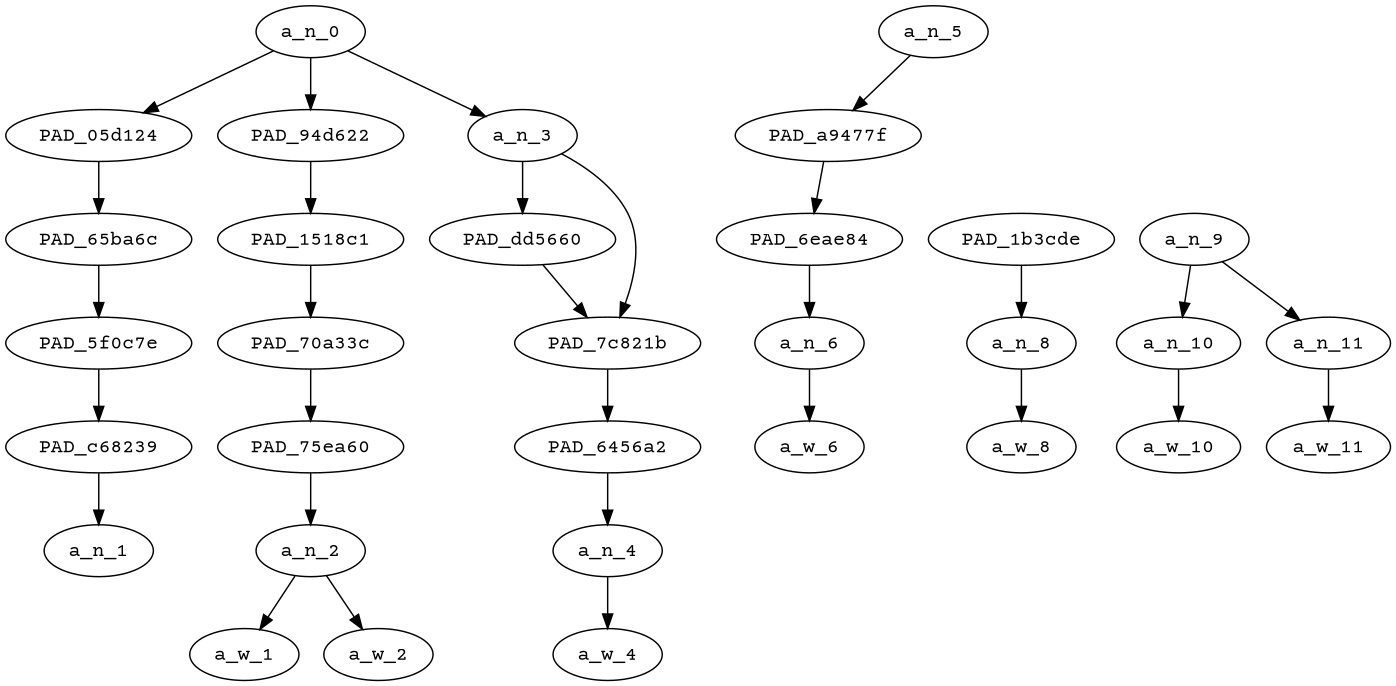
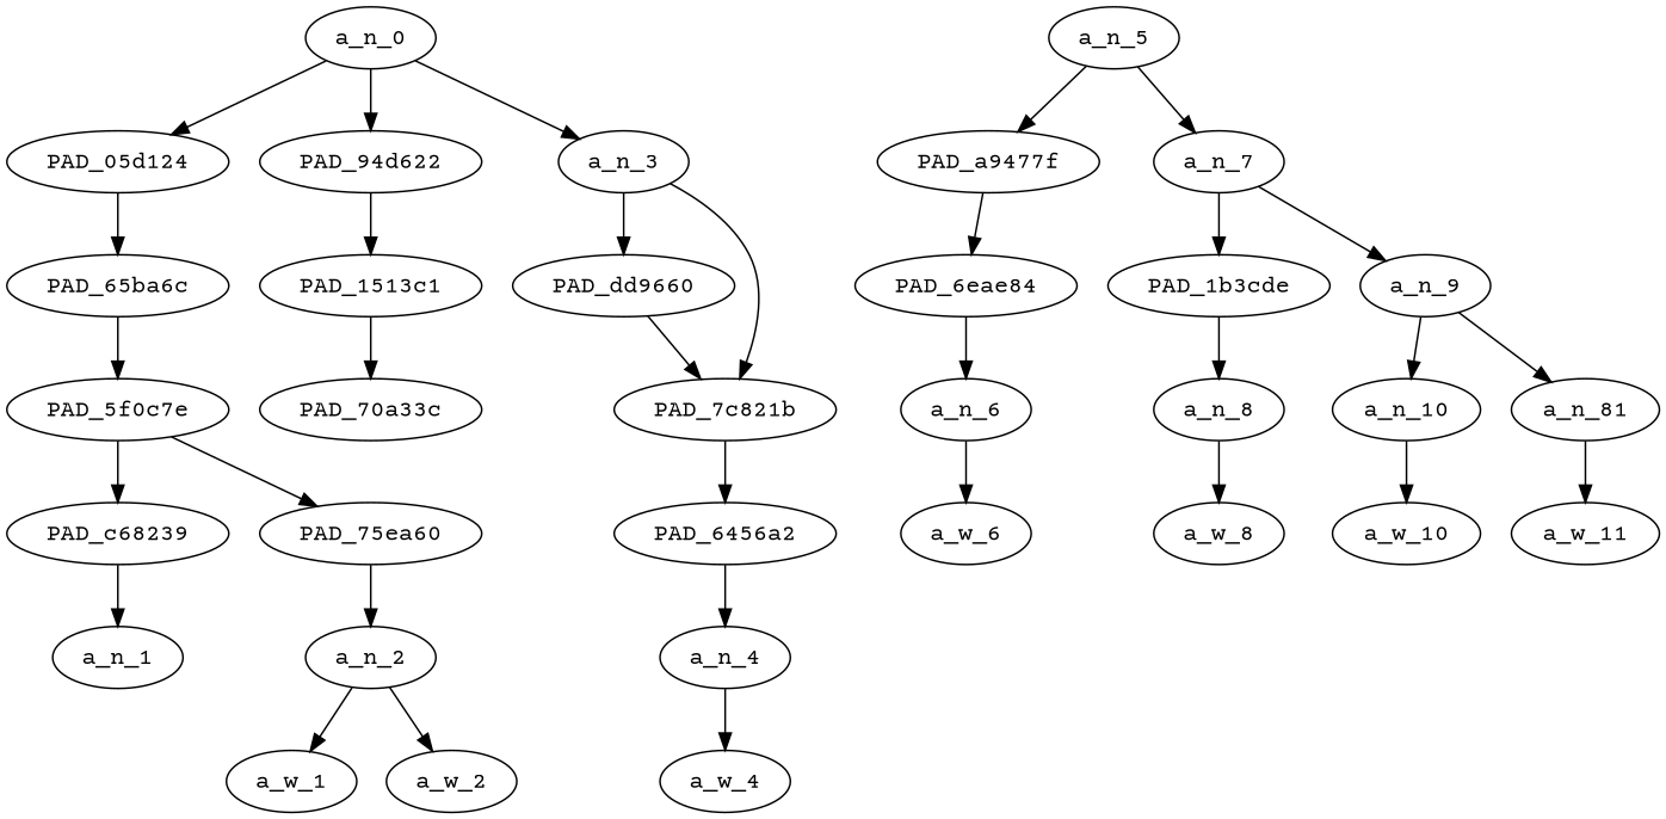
  strict digraph {
    fontname="Courier Prime"
    node [div_dir=1 fontname="Courier Prime" index=0 level=1 text_span="[0]" value=0.08514875]
    edge [fontname="Courier Prime"]
    a_n_0 [level=6 text_span="[0, 1, 2, 3, 4, 5, 6]" value=0.99999996]
    PAD_05d124 [level=5]
    PAD_94d622 [index=1 level=5 text_span="[1]" value=0.06690866]
    a_n_3 [index=2 level=5 text_span="[2, 3, 4, 5, 6]" value=0.84766726]
    n5 [label=PAD_65ba6c level=4]
-   PAD_1518c1 [index=1 level=4 text_span="[1]" value=0.06690866]
-   PAD_dd9660 [index=2 level=4 text_span="[2]" value=0.07084543 label=PAD_dd5660]
+   PAD_1518c1 [index=1 level=4 text_span="[1]" value=0.06690866 label=PAD_1513c1]
+   PAD_dd9660 [index=2 level=4 text_span="[2]" value=0.07084543]
    PAD_7c821b [index=2 level=3 text_span="[2]" value=0.07084543]
    PAD_5f0c7e [level=3]
    PAD_70a33c [index=1 level=3 text_span="[1]" value=0.06690866]
    a_n_5 [index=3 level=4 text_span="[3, 4, 5, 6]" value=0.77658686]
    PAD_a9477f [index=3 level=3 text_span="[3]" value=0.05783601]
+   a_n_7 [index=4 level=3 text_span="[4, 5, 6]" value=0.71854617]
    PAD_c68239 [level=2]
    a_n_1
    a_w_1 [div_dir=0 level=0 value="<user>"]
    PAD_75ea60 [index=1 level=2 text_span="[1]" value=0.06690866]
    a_n_2 [index=1 text_span="[1]" value=0.06690866]
    a_w_2 [div_dir=0 index=1 level=0 text_span="[1]" value=you]
    PAD_6456a2 [index=2 level=2 text_span="[2]" value=0.07084543]
    PAD_6eae84 [index=3 level=2 text_span="[3]" value=0.05783601]
    PAD_1b3cde [index=4 level=2 text_span="[4]" value=0.20917532]
    a_n_9 [index=5 level=2 text_span="[5, 6]" value=0.50934488]
    a_n_4 [index=2 text_span="[2]" value=0.07084543]
    a_w_4 [div_dir=0 index=2 level=0 text_span="[2]" value=me]
    a_n_6 [index=3 text_span="[3]" value=0.05783601]
    a_n_8 [index=4 text_span="[4]" value=0.20917532]
    a_n_10 [div_dir=-1 index=5 text_span="[5]" value=0.15354442]
-   a_n_11 [index=6 text_span="[6]" value=0.35578849]
+   a_n_11 [index=6 text_span="[6]" value=0.35578849 label=a_n_81]
    a_w_6 [div_dir=0 index=3 level=0 text_span="[3]" value=being]
    a_w_8 [div_dir=0 index=4 level=0 text_span="[4]" value=retarded]
    a_w_10 [div_dir=0 index=5 level=0 text_span="[5]" value=elderly]
    a_w_11 [div_dir=0 index=6 level=0 text_span="[6]" value=pepo]
    a_n_0 -> PAD_05d124
    a_n_0 -> PAD_94d622
    a_n_0 -> a_n_3
    PAD_05d124 -> n5
    PAD_94d622 -> PAD_1518c1
    a_n_3 -> PAD_dd9660
    a_n_3 -> PAD_7c821b
    n5 -> PAD_5f0c7e
    PAD_1518c1 -> PAD_70a33c
    PAD_dd9660 -> PAD_7c821b
    PAD_7c821b -> PAD_6456a2
    PAD_5f0c7e -> PAD_c68239
-   PAD_70a33c -> PAD_75ea60
+   PAD_5f0c7e -> PAD_75ea60
    a_n_5 -> PAD_a9477f
+   a_n_5 -> a_n_7
    PAD_a9477f -> PAD_6eae84
+   a_n_7 -> PAD_1b3cde
+   a_n_7 -> a_n_9
    PAD_c68239 -> a_n_1
    PAD_75ea60 -> a_n_2
    a_n_2 -> a_w_1
    a_n_2 -> a_w_2
    PAD_6456a2 -> a_n_4
    PAD_6eae84 -> a_n_6
    PAD_1b3cde -> a_n_8
    a_n_9 -> a_n_10
    a_n_9 -> a_n_11
    a_n_4 -> a_w_4
    a_n_6 -> a_w_6
    a_n_8 -> a_w_8
    a_n_10 -> a_w_10
    a_n_11 -> a_w_11
  }
